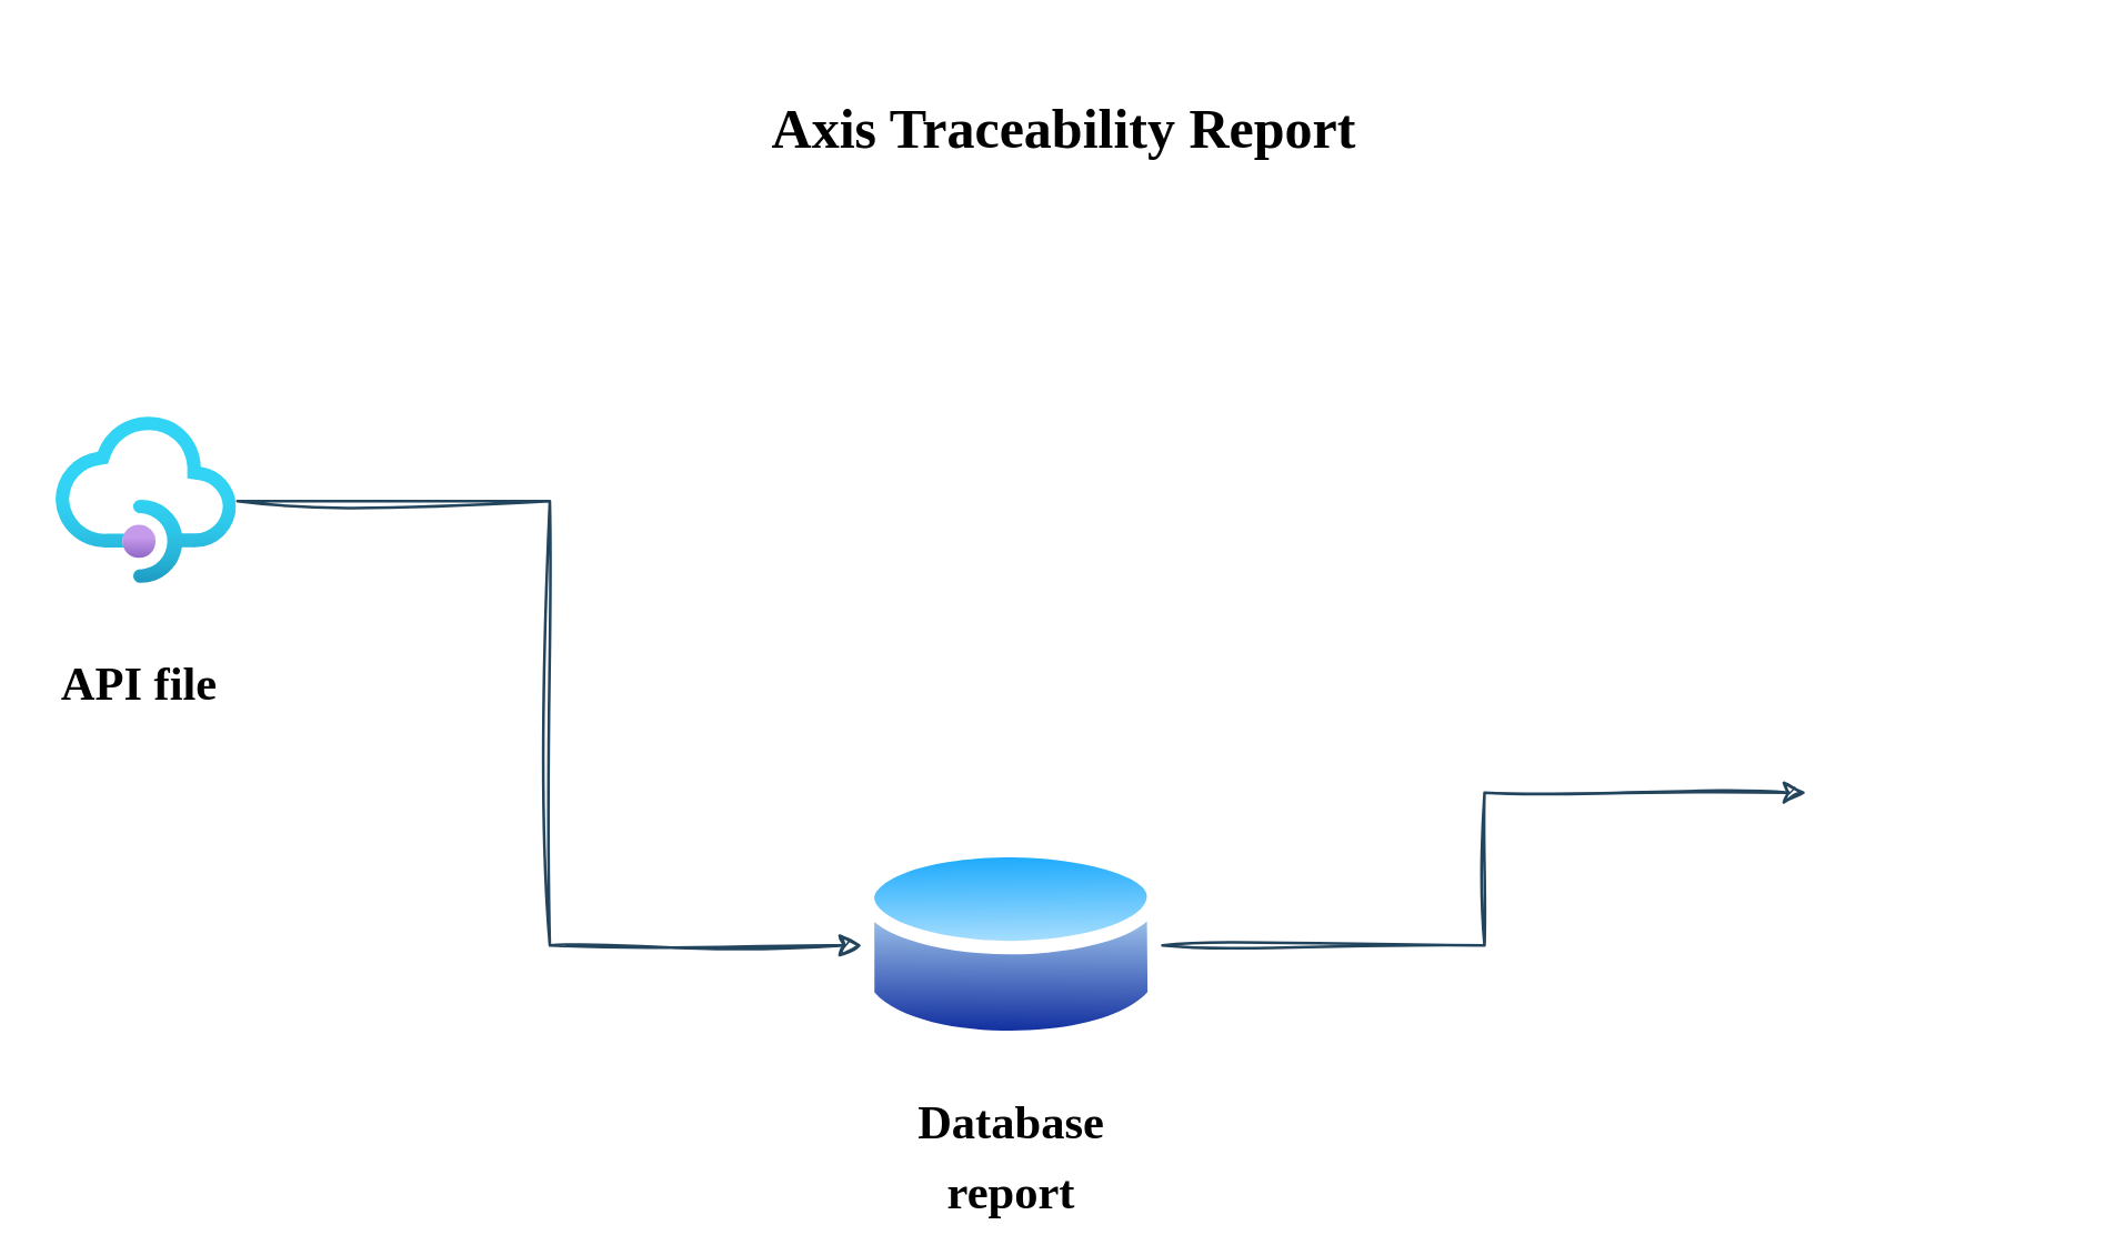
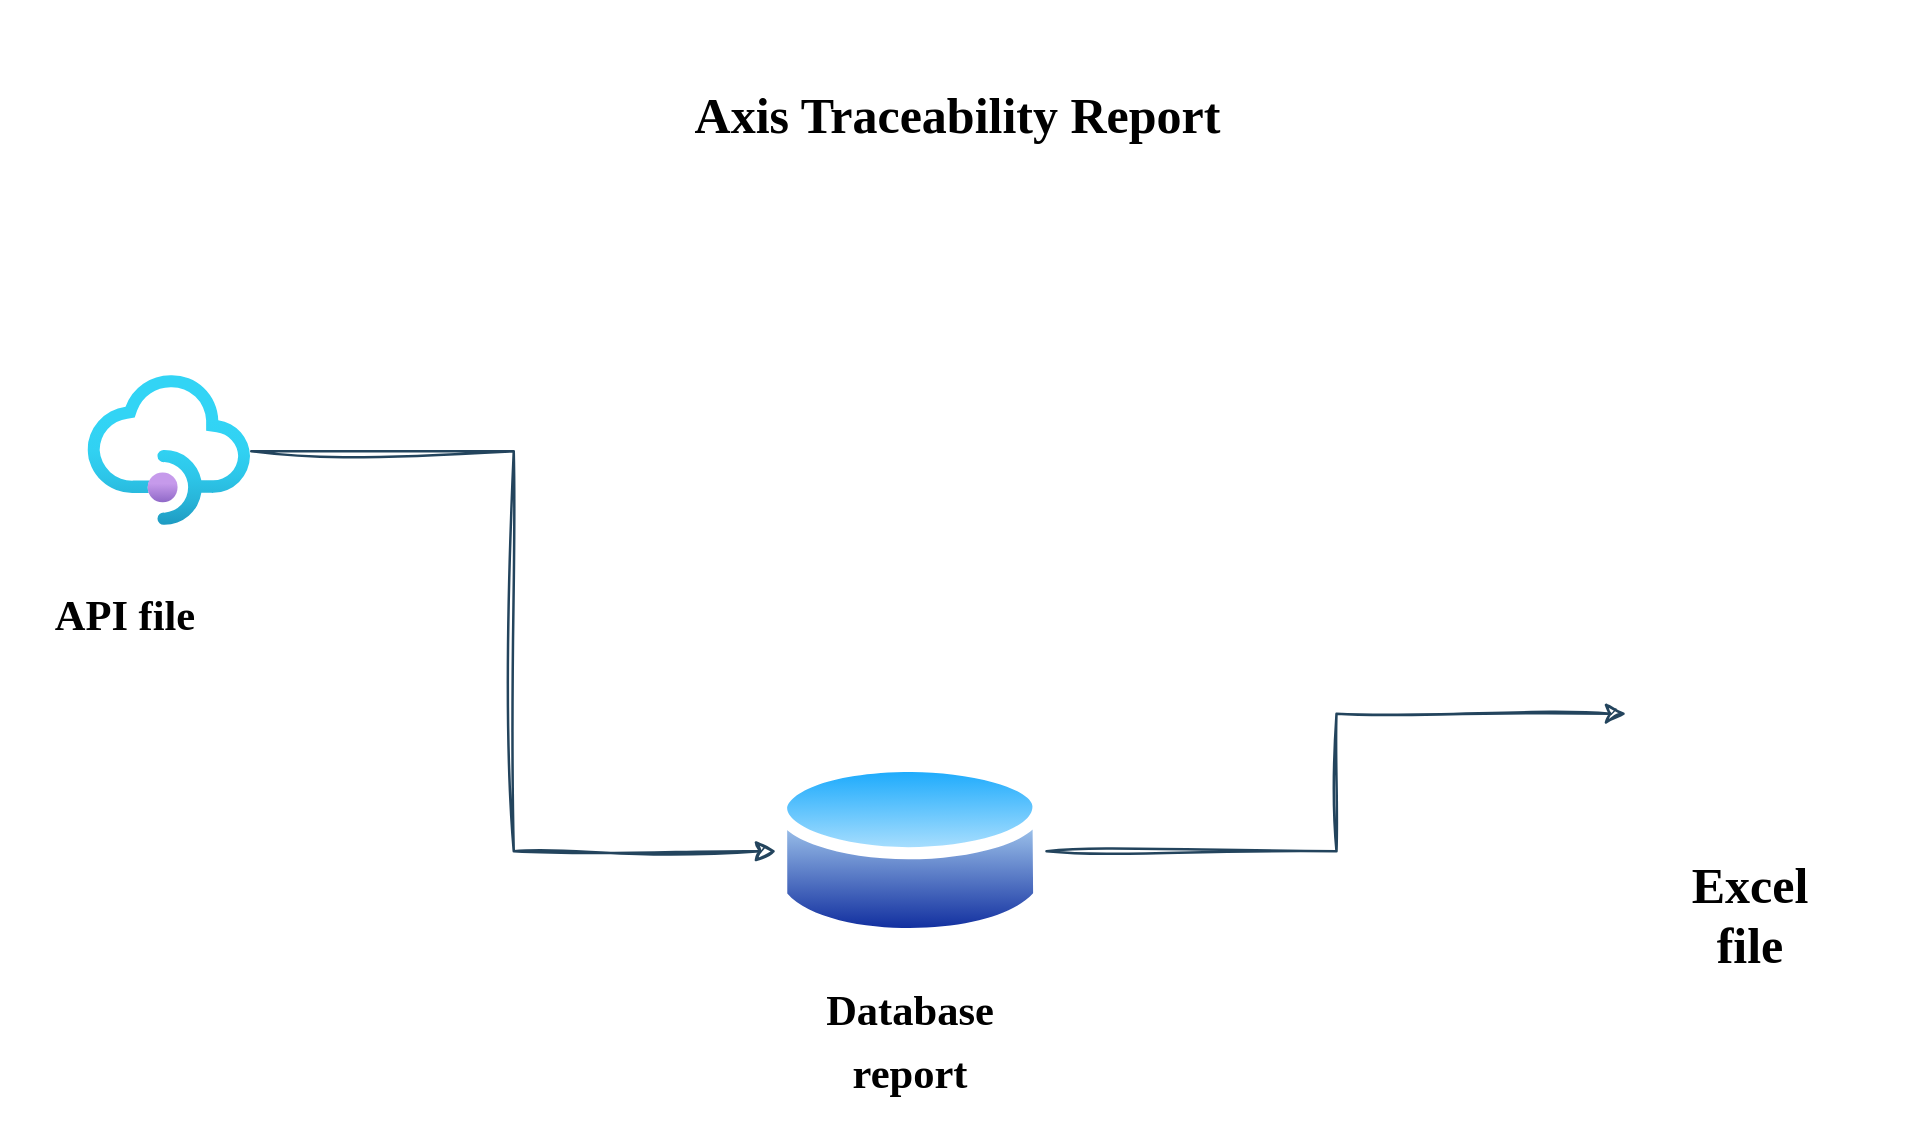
  <mxCell id="0" />
  <mxCell id="1" parent="0" />
  <mxCell id="2" value="&lt;b&gt;&lt;font style=&quot;font-size: 17px;&quot;&gt;Axis Traceability Report&lt;/font&gt;&lt;/b&gt;" style="text;html=1;strokeColor=none;fillColor=none;align=center;verticalAlign=middle;whiteSpace=wrap;rounded=0;labelBackgroundColor=none;fontColor=#FFFFFF;sketch=1;curveFitting=1;jiggle=2;" vertex="1" parent="1"><mxGeometry x="255" y="30" width="240" height="40" as="geometry" /></mxCell>
  <mxCell id="3" style="edgeStyle=orthogonalEdgeStyle;rounded=0;orthogonalLoop=1;jettySize=auto;html=1;entryX=0;entryY=0.5;entryDx=0;entryDy=0;labelBackgroundColor=none;fontColor=default;strokeColor=#23445D;sketch=1;curveFitting=1;jiggle=2;" edge="1" parent="1" source="4" target="6"><mxGeometry relative="1" as="geometry"><mxPoint x="240" y="180" as="targetPoint" /></mxGeometry></mxCell>
- <mxCell id="4" value="API" style="image;aspect=fixed;html=1;points=[];align=center;fontSize=12;image=img/lib/azure2/integration/API_Management_Services.svg;labelBackgroundColor=none;fillColor=#182E3E;strokeColor=#FFFFFF;fontColor=#FFFFFF;sketch=1;curveFitting=1;jiggle=2;" vertex="1" parent="1"><mxGeometry x="20" y="150" width="65" height="60" as="geometry" /></mxCell>
+ <mxCell id="4" value="API" style="image;aspect=fixed;html=1;points=[];align=center;fontSize=12;image=img/lib/azure2/integration/API_Management_Services.svg;labelBackgroundColor=none;fillColor=#182E3E;strokeColor=#FFFFFF;fontColor=#FFFFFF;sketch=1;curveFitting=1;jiggle=2;" vertex="1" parent="1"><mxGeometry x="35" y="150" width="65" height="60" as="geometry" /></mxCell>
  <mxCell id="5" style="edgeStyle=orthogonalEdgeStyle;rounded=0;orthogonalLoop=1;jettySize=auto;html=1;entryX=0;entryY=0.5;entryDx=0;entryDy=0;labelBackgroundColor=none;fontColor=default;strokeColor=#23445D;sketch=1;curveFitting=1;jiggle=2;" edge="1" parent="1" source="6" target="7"><mxGeometry relative="1" as="geometry"><mxPoint x="610" y="300" as="targetPoint" /></mxGeometry></mxCell>
  <mxCell id="6" value="DATA BASE REPORT" style="image;aspect=fixed;perimeter=ellipsePerimeter;html=1;align=center;shadow=0;dashed=0;spacingTop=3;image=img/lib/active_directory/database.svg;labelBackgroundColor=none;fillColor=#182E3E;strokeColor=#FFFFFF;fontColor=#FFFFFF;sketch=1;curveFitting=1;jiggle=2;" vertex="1" parent="1"><mxGeometry x="310" y="300" width="108.11" height="80" as="geometry" /></mxCell>
  <mxCell id="7" value="" style="shape=image;html=1;verticalAlign=top;verticalLabelPosition=bottom;labelBackgroundColor=none;imageAspect=0;aspect=fixed;image=https://cdn3.iconfinder.com/data/icons/document-icons-2/30/647702-excel-128.png;fillColor=#182E3E;strokeColor=#FFFFFF;fontColor=#FFFFFF;sketch=1;curveFitting=1;jiggle=2;" vertex="1" parent="1"><mxGeometry x="650" y="240" width="90" height="90" as="geometry" /></mxCell>
  <mxCell id="8" value="Axis Traceability Report" style="text;html=1;strokeColor=none;fillColor=none;align=center;verticalAlign=middle;whiteSpace=wrap;rounded=0;fontSize=20;fontFamily=Architects Daughter;fontStyle=1" vertex="1" parent="1"><mxGeometry x="260" y="20" width="245.94" height="50" as="geometry" /></mxCell>
  <mxCell id="9" value="&lt;b&gt;&lt;font style=&quot;font-size: 17px;&quot;&gt;API file&lt;/font&gt;&lt;/b&gt;" style="text;html=1;strokeColor=none;fillColor=none;align=center;verticalAlign=middle;whiteSpace=wrap;rounded=0;fontSize=20;fontFamily=Architects Daughter;" vertex="1" parent="1"><mxGeometry x="20" y="230" width="60" height="30" as="geometry" /></mxCell>
  <mxCell id="10" value="&lt;b&gt;&lt;font style=&quot;font-size: 17px;&quot;&gt;Database&lt;br&gt;report&lt;br&gt;&lt;/font&gt;&lt;/b&gt;" style="text;html=1;strokeColor=none;fillColor=none;align=center;verticalAlign=middle;whiteSpace=wrap;rounded=0;fontSize=20;fontFamily=Architects Daughter;" vertex="1" parent="1"><mxGeometry x="334.06" y="400" width="60" height="30" as="geometry" /></mxCell>
+ <mxCell id="11" value="&lt;b&gt;Excel file&lt;/b&gt;" style="text;html=1;strokeColor=none;fillColor=none;align=center;verticalAlign=middle;whiteSpace=wrap;rounded=0;fontSize=20;fontFamily=Architects Daughter;" vertex="1" parent="1"><mxGeometry x="670" y="350" width="60" height="30" as="geometry" /></mxCell>
